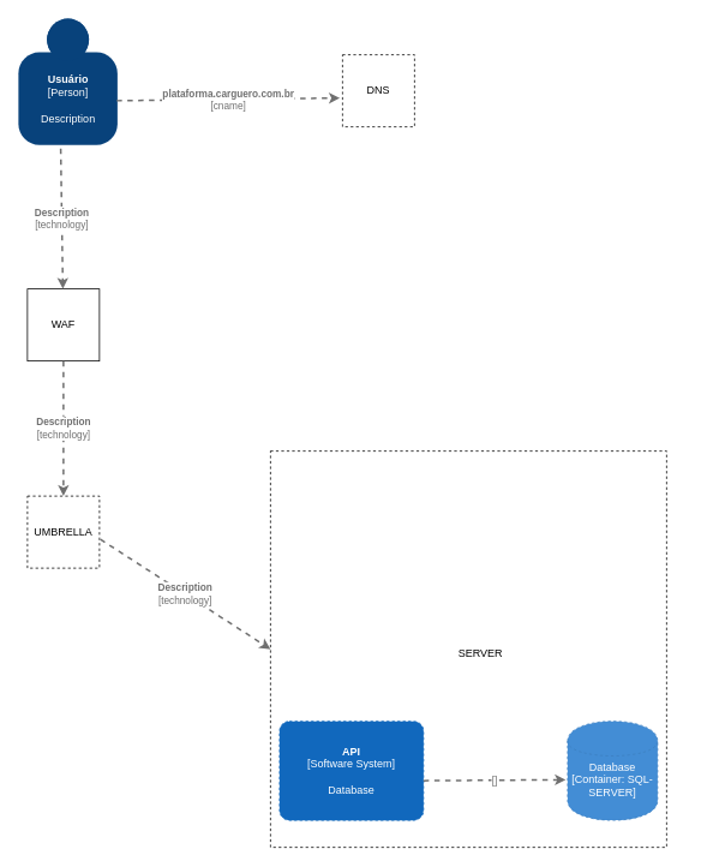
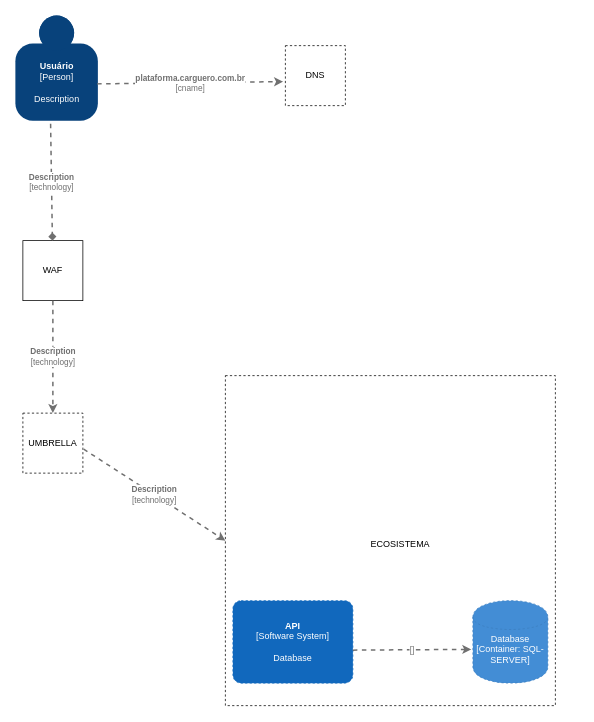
  <mxCell id="0" />
  <mxCell id="1" parent="0" />
  <mxCell id="2" value="WAF" style="whiteSpace=wrap;html=1;aspect=fixed;" vertex="1" parent="1"><mxGeometry x="30" y="320" width="80" height="80" as="geometry" /></mxCell>
  <mxCell id="3" value="&lt;b&gt;Usuário&lt;/b&gt;&lt;div&gt;[Person]&lt;/div&gt;&lt;br&gt;&lt;div&gt;Description&lt;/div&gt;" style="html=1;dashed=0;whitespace=wrap;fillColor=#08427b;strokeColor=none;fontColor=#ffffff;shape=mxgraph.c4.person;align=center;metaEdit=1;points=[[0.5,0,0],[1,0.5,0],[1,0.75,0],[0.75,1,0],[0.5,1,0],[0.25,1,0],[0,0.75,0],[0,0.5,0]];metaData={&quot;c4Type&quot;:{&quot;editable&quot;:false}};" vertex="1" parent="1"><mxGeometry x="20" y="20" width="110.0" height="140" as="geometry" /></mxCell>
  <mxCell id="4" value="DNS" style="whiteSpace=wrap;html=1;aspect=fixed;dashed=1;gradientColor=none;" vertex="1" parent="1"><mxGeometry x="380" y="60" width="80" height="80" as="geometry" /></mxCell>
  <mxCell id="5" value="&lt;div style=&quot;text-align: left&quot;&gt;&lt;div style=&quot;text-align: center&quot;&gt;&lt;b&gt;plataforma.carguero.com.br&lt;/b&gt;&lt;/div&gt;&lt;div style=&quot;text-align: center&quot;&gt;[cname]&lt;/div&gt;&lt;/div&gt;" style="edgeStyle=none;rounded=0;html=1;jettySize=auto;orthogonalLoop=1;strokeColor=#707070;strokeWidth=2;fontColor=#707070;jumpStyle=none;dashed=1;metaEdit=1;metaData={&quot;c4Type&quot;:{&quot;editable&quot;:false}};entryX=-0.037;entryY=0.6;entryDx=0;entryDy=0;entryPerimeter=0;exitX=0.991;exitY=0.65;exitDx=0;exitDy=0;exitPerimeter=0;" edge="1" parent="1" source="3" target="4"><mxGeometry width="160" relative="1" as="geometry"><mxPoint x="180" y="110" as="sourcePoint" /><mxPoint x="310" y="110" as="targetPoint" /></mxGeometry></mxCell>
- <mxCell id="6" value="&lt;div style=&quot;text-align: left&quot;&gt;&lt;div style=&quot;text-align: center&quot;&gt;&lt;b&gt;Description&lt;/b&gt;&lt;/div&gt;&lt;div style=&quot;text-align: center&quot;&gt;[technology]&lt;/div&gt;&lt;/div&gt;" style="edgeStyle=none;rounded=0;html=1;jettySize=auto;orthogonalLoop=1;strokeColor=#707070;strokeWidth=2;fontColor=#707070;jumpStyle=none;dashed=1;metaEdit=1;metaData={&quot;c4Type&quot;:{&quot;editable&quot;:false}};exitX=0.427;exitY=1.029;exitDx=0;exitDy=0;exitPerimeter=0;" edge="1" parent="1" source="3" target="2"><mxGeometry width="160" relative="1" as="geometry"><mxPoint x="280" y="470" as="sourcePoint" /><mxPoint x="440" y="470" as="targetPoint" /></mxGeometry></mxCell>
+ <mxCell id="6" value="&lt;div style=&quot;text-align: left&quot;&gt;&lt;div style=&quot;text-align: center&quot;&gt;&lt;b&gt;Description&lt;/b&gt;&lt;/div&gt;&lt;div style=&quot;text-align: center&quot;&gt;[technology]&lt;/div&gt;&lt;/div&gt;" style="edgeStyle=none;rounded=0;html=1;jettySize=auto;orthogonalLoop=1;strokeColor=#707070;strokeWidth=2;fontColor=#707070;jumpStyle=none;dashed=1;metaEdit=1;metaData={&quot;c4Type&quot;:{&quot;editable&quot;:false}};exitX=0.427;exitY=1.029;exitDx=0;exitDy=0;exitPerimeter=0;endArrow=diamond;" edge="1" parent="1" source="3" target="2"><mxGeometry width="160" relative="1" as="geometry"><mxPoint x="280" y="470" as="sourcePoint" /><mxPoint x="440" y="470" as="targetPoint" /></mxGeometry></mxCell>
  <mxCell id="7" value="" style="group" vertex="1" connectable="0" parent="1"><mxGeometry x="300" y="500" width="470" height="440" as="geometry" /></mxCell>
  <mxCell id="8" value="" style="whiteSpace=wrap;html=1;aspect=fixed;dashed=1;" vertex="1" parent="7"><mxGeometry width="440" height="440" as="geometry" /></mxCell>
- <mxCell id="9" value="SERVER" style="text;html=1;strokeColor=none;fillColor=none;align=center;verticalAlign=middle;whiteSpace=wrap;rounded=0;dashed=1;" vertex="1" parent="7"><mxGeometry x="119.167" y="119.167" width="229.167" height="210.833" as="geometry" /></mxCell>
+ <mxCell id="9" value="ECOSISTEMA" style="text;html=1;strokeColor=none;fillColor=none;align=center;verticalAlign=middle;whiteSpace=wrap;rounded=0;dashed=1;" vertex="1" parent="7"><mxGeometry x="119.167" y="119.167" width="229.167" height="210.833" as="geometry" /></mxCell>
  <mxCell id="10" value="&lt;b&gt;API&lt;/b&gt;&lt;div&gt;[Software System]&lt;/div&gt;&lt;br&gt;&lt;div&gt;Database&lt;/div&gt;" style="rounded=1;whiteSpace=wrap;html=1;labelBackgroundColor=none;fillColor=#1168BD;fontColor=#ffffff;align=center;arcSize=10;strokeColor=#1168BD;metaEdit=1;metaData={&quot;c4Type&quot;:{&quot;editable&quot;:false}};points=[[0.25,0,0],[0.5,0,0],[0.75,0,0],[1,0.25,0],[1,0.5,0],[1,0.75,0],[0.75,1,0],[0.5,1,0],[0.25,1,0],[0,0.75,0],[0,0.5,0],[0,0.25,0]];dashed=1;" vertex="1" parent="7"><mxGeometry x="10" y="300" width="160" height="110.0" as="geometry" /></mxCell>
  <mxCell id="11" value="Database&lt;div&gt;[Container:&amp;nbsp;SQL-SERVER]&lt;/div&gt;&lt;br&gt;&lt;div&gt;&lt;/div&gt;" style="shape=cylinder;whiteSpace=wrap;html=1;boundedLbl=1;rounded=0;labelBackgroundColor=none;fillColor=#438DD5;fontSize=12;fontColor=#ffffff;align=center;strokeColor=#3C7FC0;metaEdit=1;points=[[0.5,0,0],[1,0.25,0],[1,0.5,0],[1,0.75,0],[0.5,1,0],[0,0.75,0],[0,0.5,0],[0,0.25,0]];metaData={&quot;c4Type&quot;:{&quot;editable&quot;:false}};dashed=1;" vertex="1" parent="7"><mxGeometry x="330" y="300" width="100" height="110" as="geometry" /></mxCell>
  <mxCell id="12" value="&lt;div style=&quot;text-align: left&quot;&gt;&lt;div style=&quot;text-align: center&quot;&gt;&lt;b&gt;&lt;/b&gt;&lt;/div&gt;&lt;div style=&quot;text-align: center&quot;&gt;[]&lt;/div&gt;&lt;/div&gt;" style="edgeStyle=none;rounded=0;html=1;entryX=-0.02;entryY=0.591;jettySize=auto;orthogonalLoop=1;strokeColor=#707070;strokeWidth=2;fontColor=#707070;jumpStyle=none;dashed=1;metaEdit=1;metaData={&quot;c4Type&quot;:{&quot;editable&quot;:false}};exitX=1;exitY=0.6;exitDx=0;exitDy=0;exitPerimeter=0;entryDx=0;entryDy=0;entryPerimeter=0;" edge="1" parent="7" source="10" target="11"><mxGeometry width="160" relative="1" as="geometry"><mxPoint x="-10" y="200" as="sourcePoint" /><mxPoint x="150" y="200" as="targetPoint" /></mxGeometry></mxCell>
  <mxCell id="13" value="UMBRELLA" style="whiteSpace=wrap;html=1;aspect=fixed;dashed=1;gradientColor=none;" vertex="1" parent="1"><mxGeometry x="30" y="550" width="80" height="80" as="geometry" /></mxCell>
  <mxCell id="14" value="&lt;div style=&quot;text-align: left&quot;&gt;&lt;div style=&quot;text-align: center&quot;&gt;&lt;b&gt;Description&lt;/b&gt;&lt;/div&gt;&lt;div style=&quot;text-align: center&quot;&gt;[technology]&lt;/div&gt;&lt;/div&gt;" style="edgeStyle=none;rounded=0;html=1;jettySize=auto;orthogonalLoop=1;strokeColor=#707070;strokeWidth=2;fontColor=#707070;jumpStyle=none;dashed=1;metaEdit=1;metaData={&quot;c4Type&quot;:{&quot;editable&quot;:false}};exitX=0.5;exitY=1;exitDx=0;exitDy=0;" edge="1" parent="1" source="2" target="13"><mxGeometry width="160" relative="1" as="geometry"><mxPoint x="280" y="510" as="sourcePoint" /><mxPoint x="440" y="510" as="targetPoint" /></mxGeometry></mxCell>
  <mxCell id="15" value="&lt;div style=&quot;text-align: left&quot;&gt;&lt;div style=&quot;text-align: center&quot;&gt;&lt;b&gt;Description&lt;/b&gt;&lt;/div&gt;&lt;div style=&quot;text-align: center&quot;&gt;[technology]&lt;/div&gt;&lt;/div&gt;" style="edgeStyle=none;rounded=0;html=1;entryX=0;entryY=0.5;jettySize=auto;orthogonalLoop=1;strokeColor=#707070;strokeWidth=2;fontColor=#707070;jumpStyle=none;dashed=1;metaEdit=1;metaData={&quot;c4Type&quot;:{&quot;editable&quot;:false}};exitX=1.013;exitY=0.6;exitDx=0;exitDy=0;exitPerimeter=0;entryDx=0;entryDy=0;" edge="1" parent="1" source="13" target="8"><mxGeometry width="160" relative="1" as="geometry"><mxPoint x="280" y="510" as="sourcePoint" /><mxPoint x="440" y="510" as="targetPoint" /></mxGeometry></mxCell>
